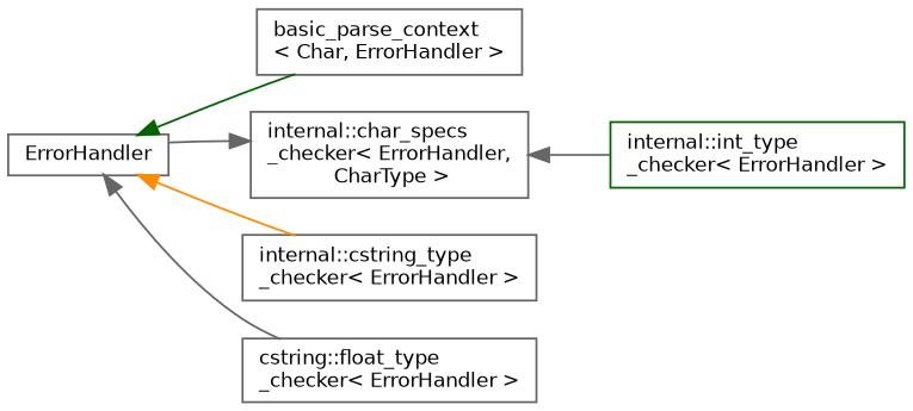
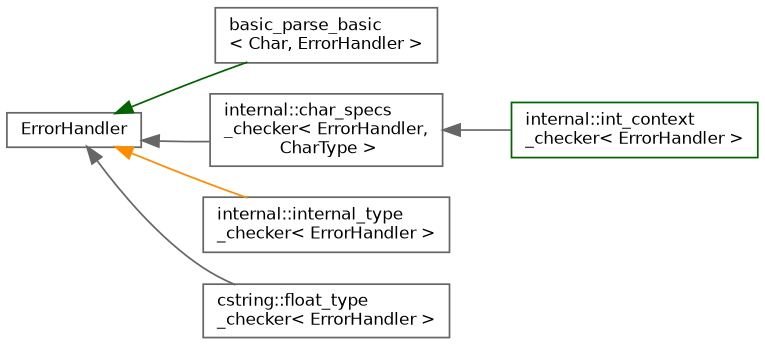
  digraph {
    rankdir=LR
    node [color=gray40 fillcolor=white fontname=Helvetica fontsize=10 shape=record style=filled]
    edge [color=gray40 dir=back fontname=Helvetica fontsize=10 labelfontname=Helvetica labelfontsize=10 style=solid]
    n1 [height=0.2 label=ErrorHandler width=0.4]
-   n2 [height=0.2 label="basic_parse_context\l\< Char, ErrorHandler \>" width=0.4]
+   n2 [height=0.2 label="basic_parse_basic\l\< Char, ErrorHandler \>" width=0.4]
    n3 [height=0.2 label="internal::char_specs\l_checker\< ErrorHandler,\l CharType \>" width=0.4]
-   n4 [height=0.2 label="internal::cstring_type\l_checker\< ErrorHandler \>" width=0.4]
+   n4 [height=0.2 label="internal::internal_type\l_checker\< ErrorHandler \>" width=0.4]
    n5 [height=0.2 label="cstring::float_type\l_checker\< ErrorHandler \>" width=0.4]
-   n6 [color=darkgreen height=0.2 label="internal::int_type\l_checker\< ErrorHandler \>" width=0.4]
+   n6 [color=darkgreen height=0.2 label="internal::int_context\l_checker\< ErrorHandler \>" width=0.4]
    n1 -> n2 [color=darkgreen]
-   n3 -> n1
+   n1 -> n3
    n1 -> n4 [color=darkorange]
    n1 -> n5
    n3 -> n6
  }
